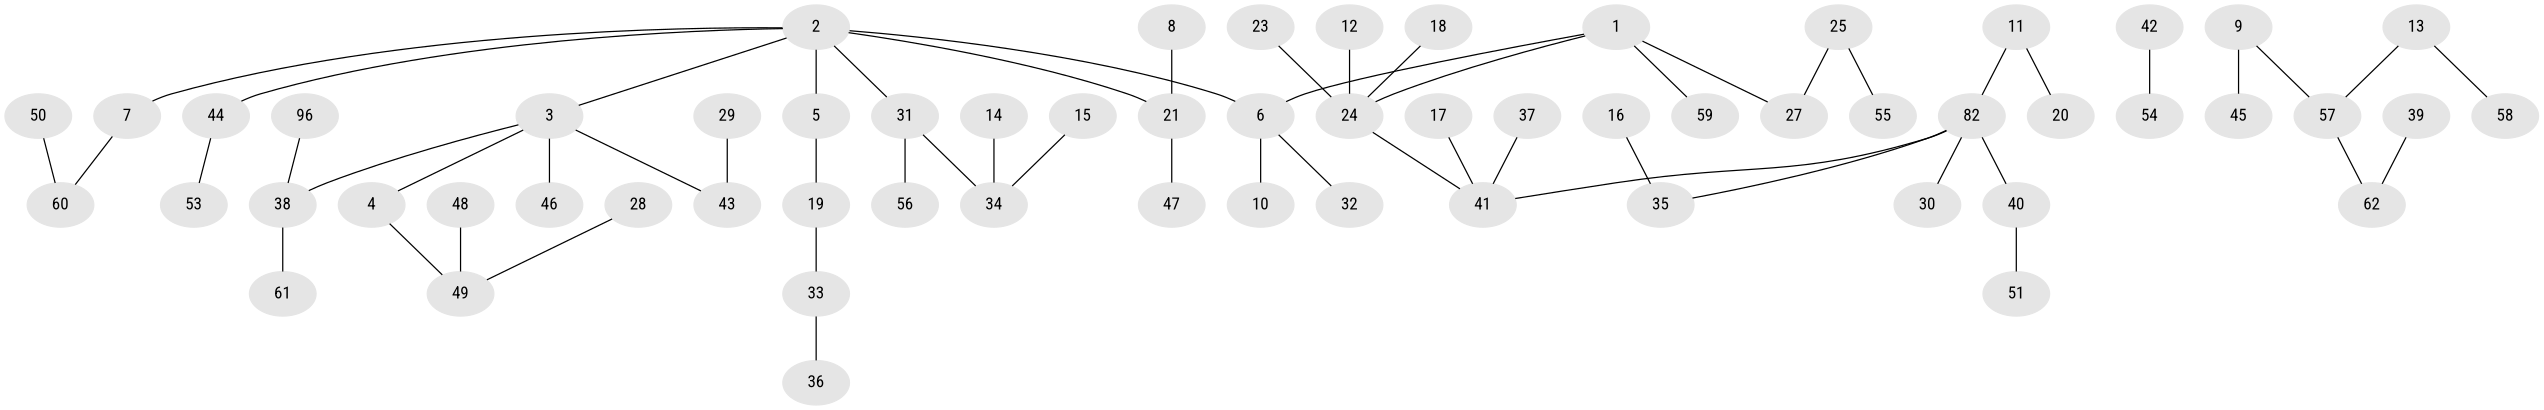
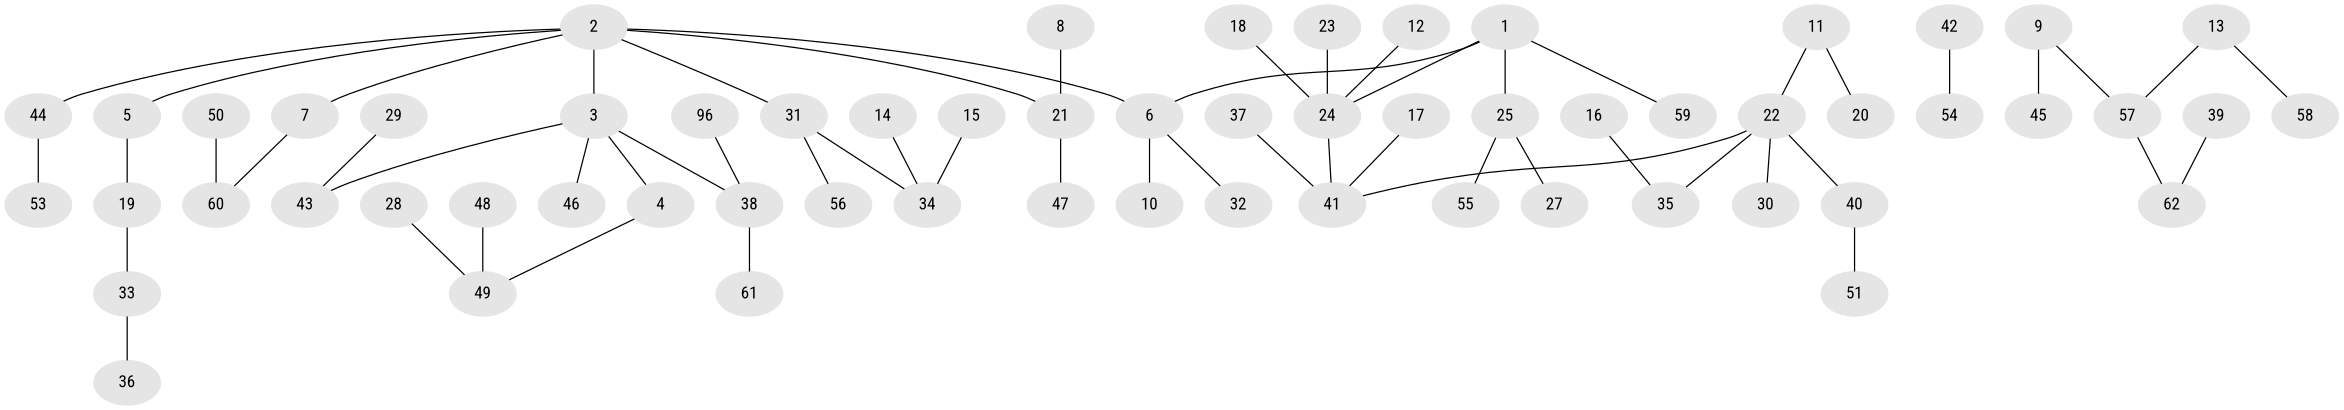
  graph {
    fontname="Roboto Condensed"
    node [color=gray90 fontname="Roboto Condensed" style=filled]
    edge [fontname="Roboto Condensed" weight=1.0]
    1
    6
    24
    27
    59
    10
    32
    41
    2
    3
    5
    7
    21
    31
    44
    4
    38
    43
    46
    19
    60
    47
    34
    56
    42
    54
    53
    49
    61
    33
    8
    9
    45
    57
    62
    11
    20
-   22 [label=82]
+   22
    35
    30
    40
    12
    13
    58
    14
    15
    16
    17
    18
    36
    51
    23
    25
    55
    n55 [label=96]
    28
    29
    37
    39
    48
    50
    1 -- 6
    1 -- 24
-   1 -- 27
+   1 -- 25
    1 -- 59
    6 -- 10
    6 -- 32
    24 -- 41
    2 -- 6
    2 -- 3
    2 -- 5
    2 -- 7
    2 -- 21
    2 -- 31
    2 -- 44
    3 -- 4
    3 -- 38
    3 -- 43
    3 -- 46
    5 -- 19
    7 -- 60
    21 -- 47
    31 -- 34
    31 -- 56
    44 -- 53
    4 -- 49
    38 -- 61
    19 -- 33
    42 -- 54
    33 -- 36
    8 -- 21
    9 -- 45
    9 -- 57
    57 -- 62
    11 -- 20
    11 -- 22
    22 -- 41
    22 -- 35
    22 -- 30
    22 -- 40
    40 -- 51
    12 -- 24
    13 -- 57
    13 -- 58
    14 -- 34
    15 -- 34
    16 -- 35
    17 -- 41
    18 -- 24
    23 -- 24
    25 -- 27
    25 -- 55
    n55 -- 38
    28 -- 49
    29 -- 43
    37 -- 41
    39 -- 62
    48 -- 49
    50 -- 60
  }
